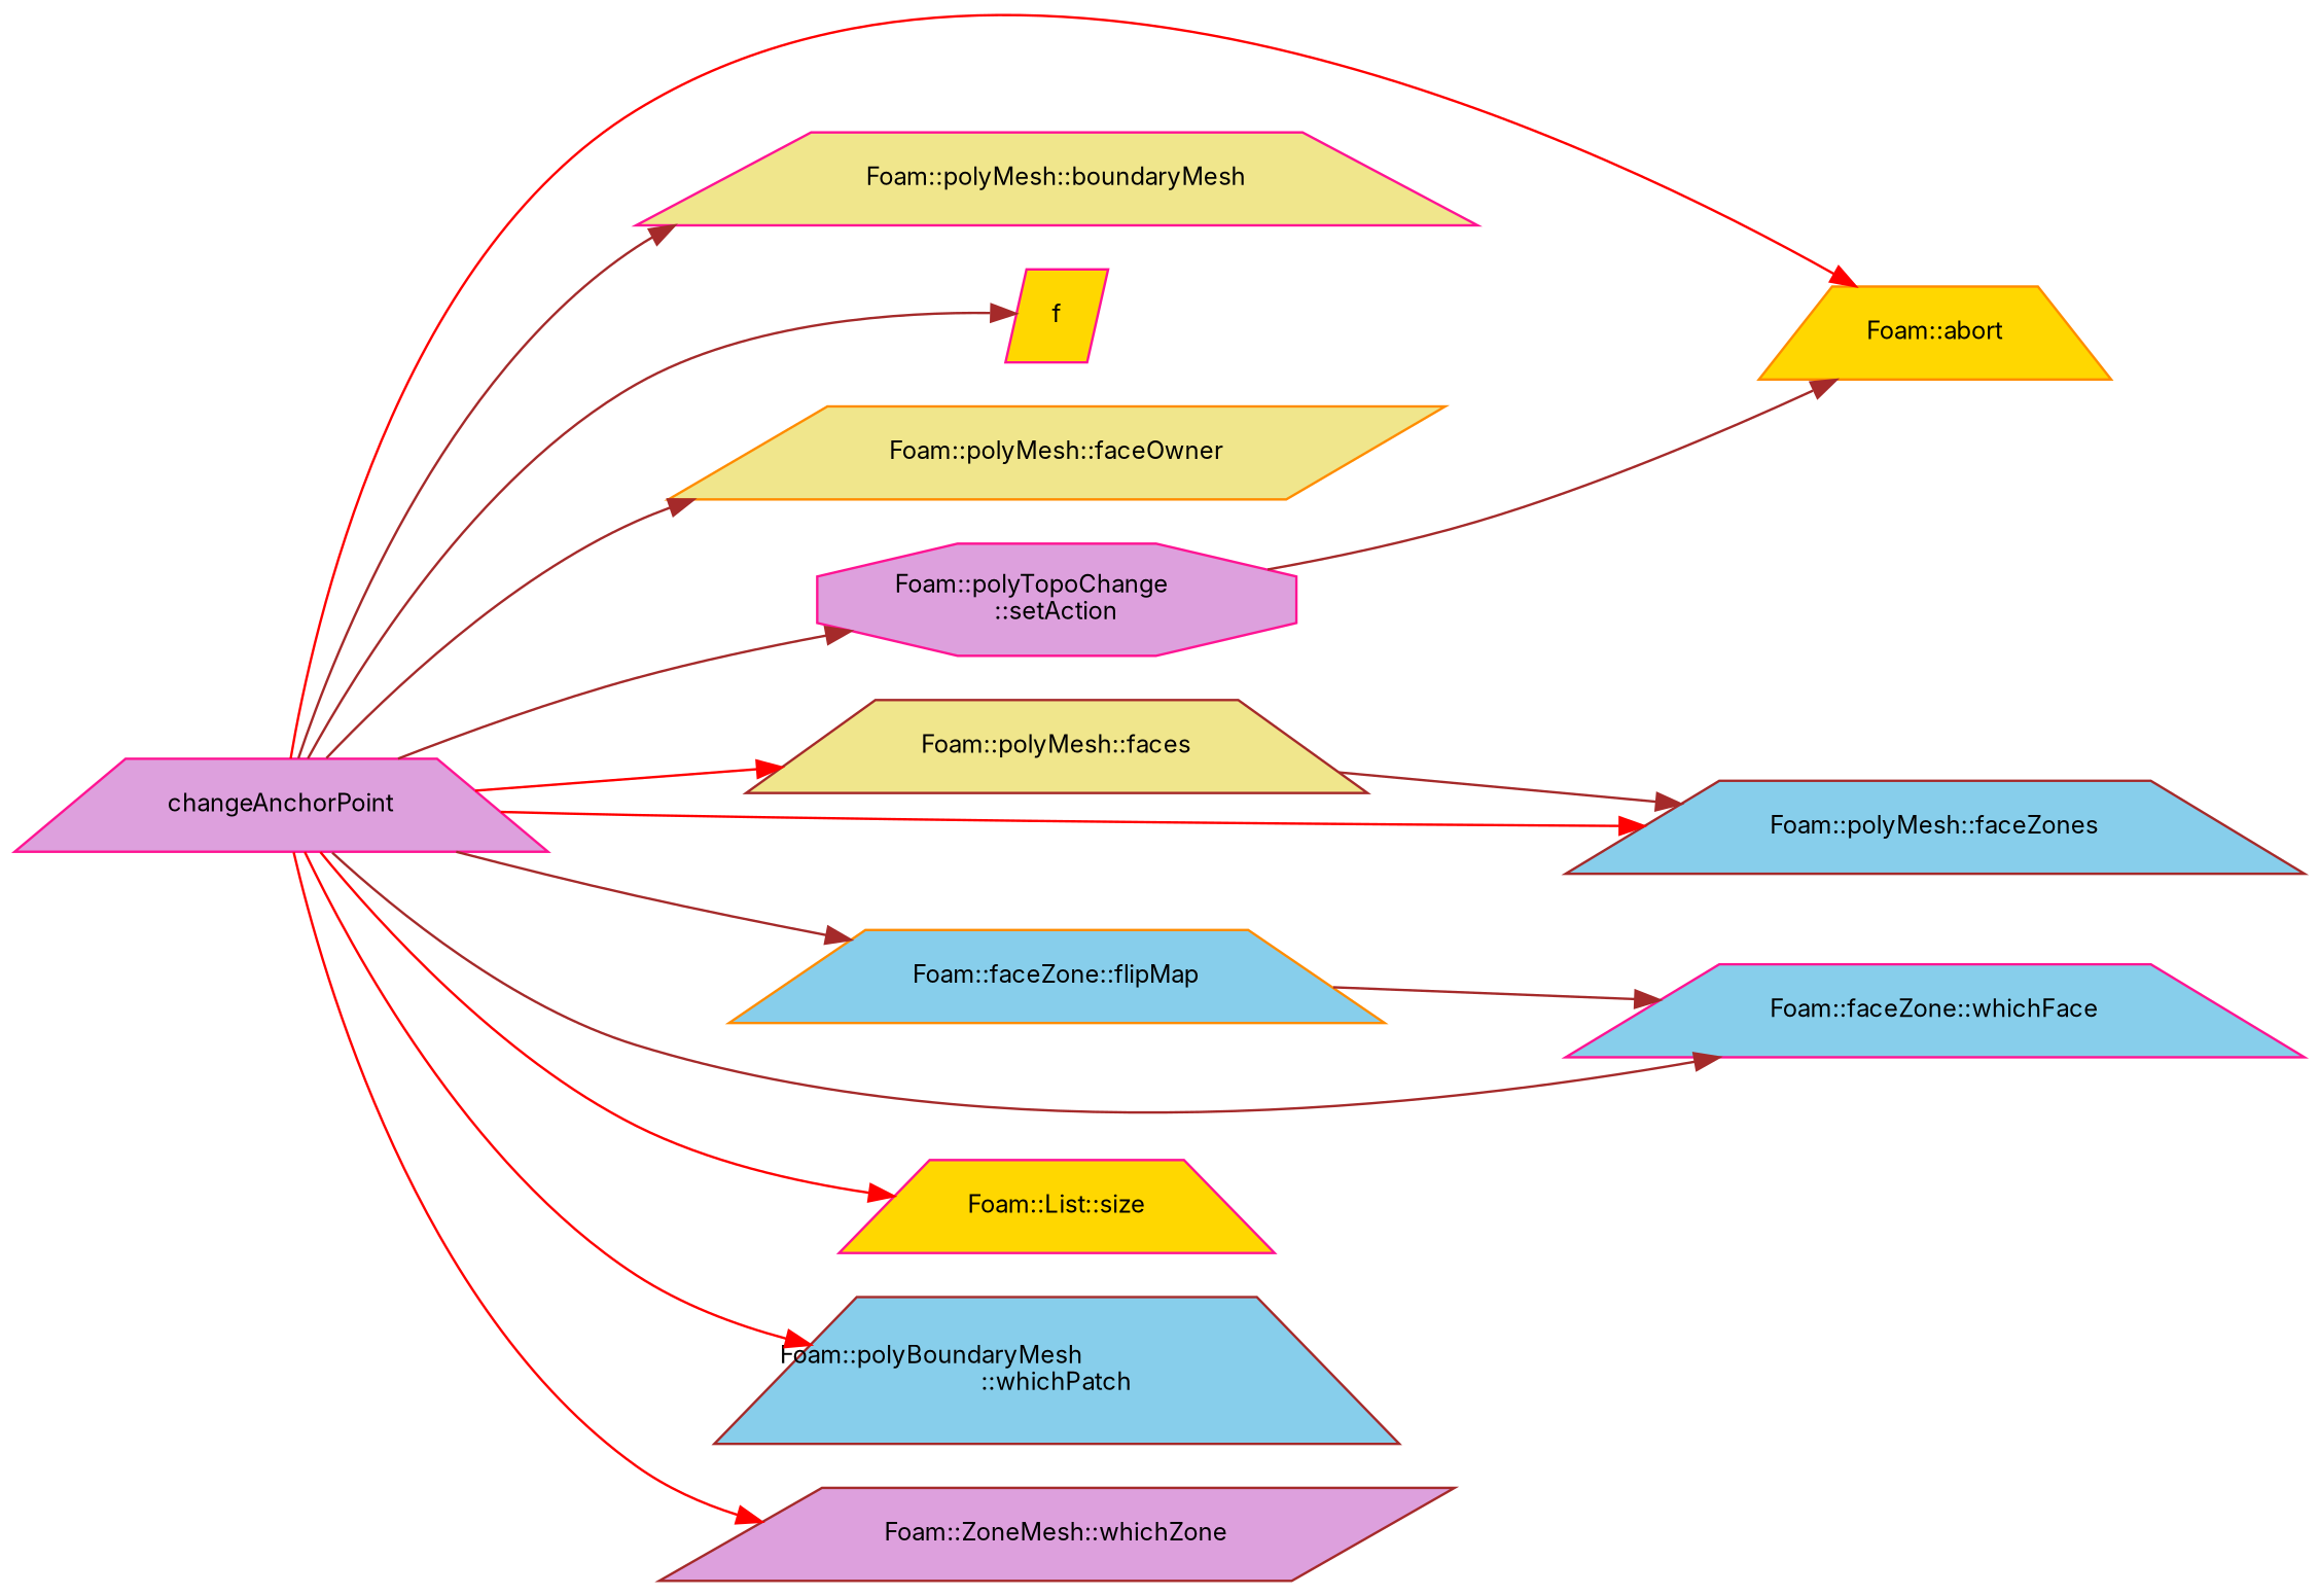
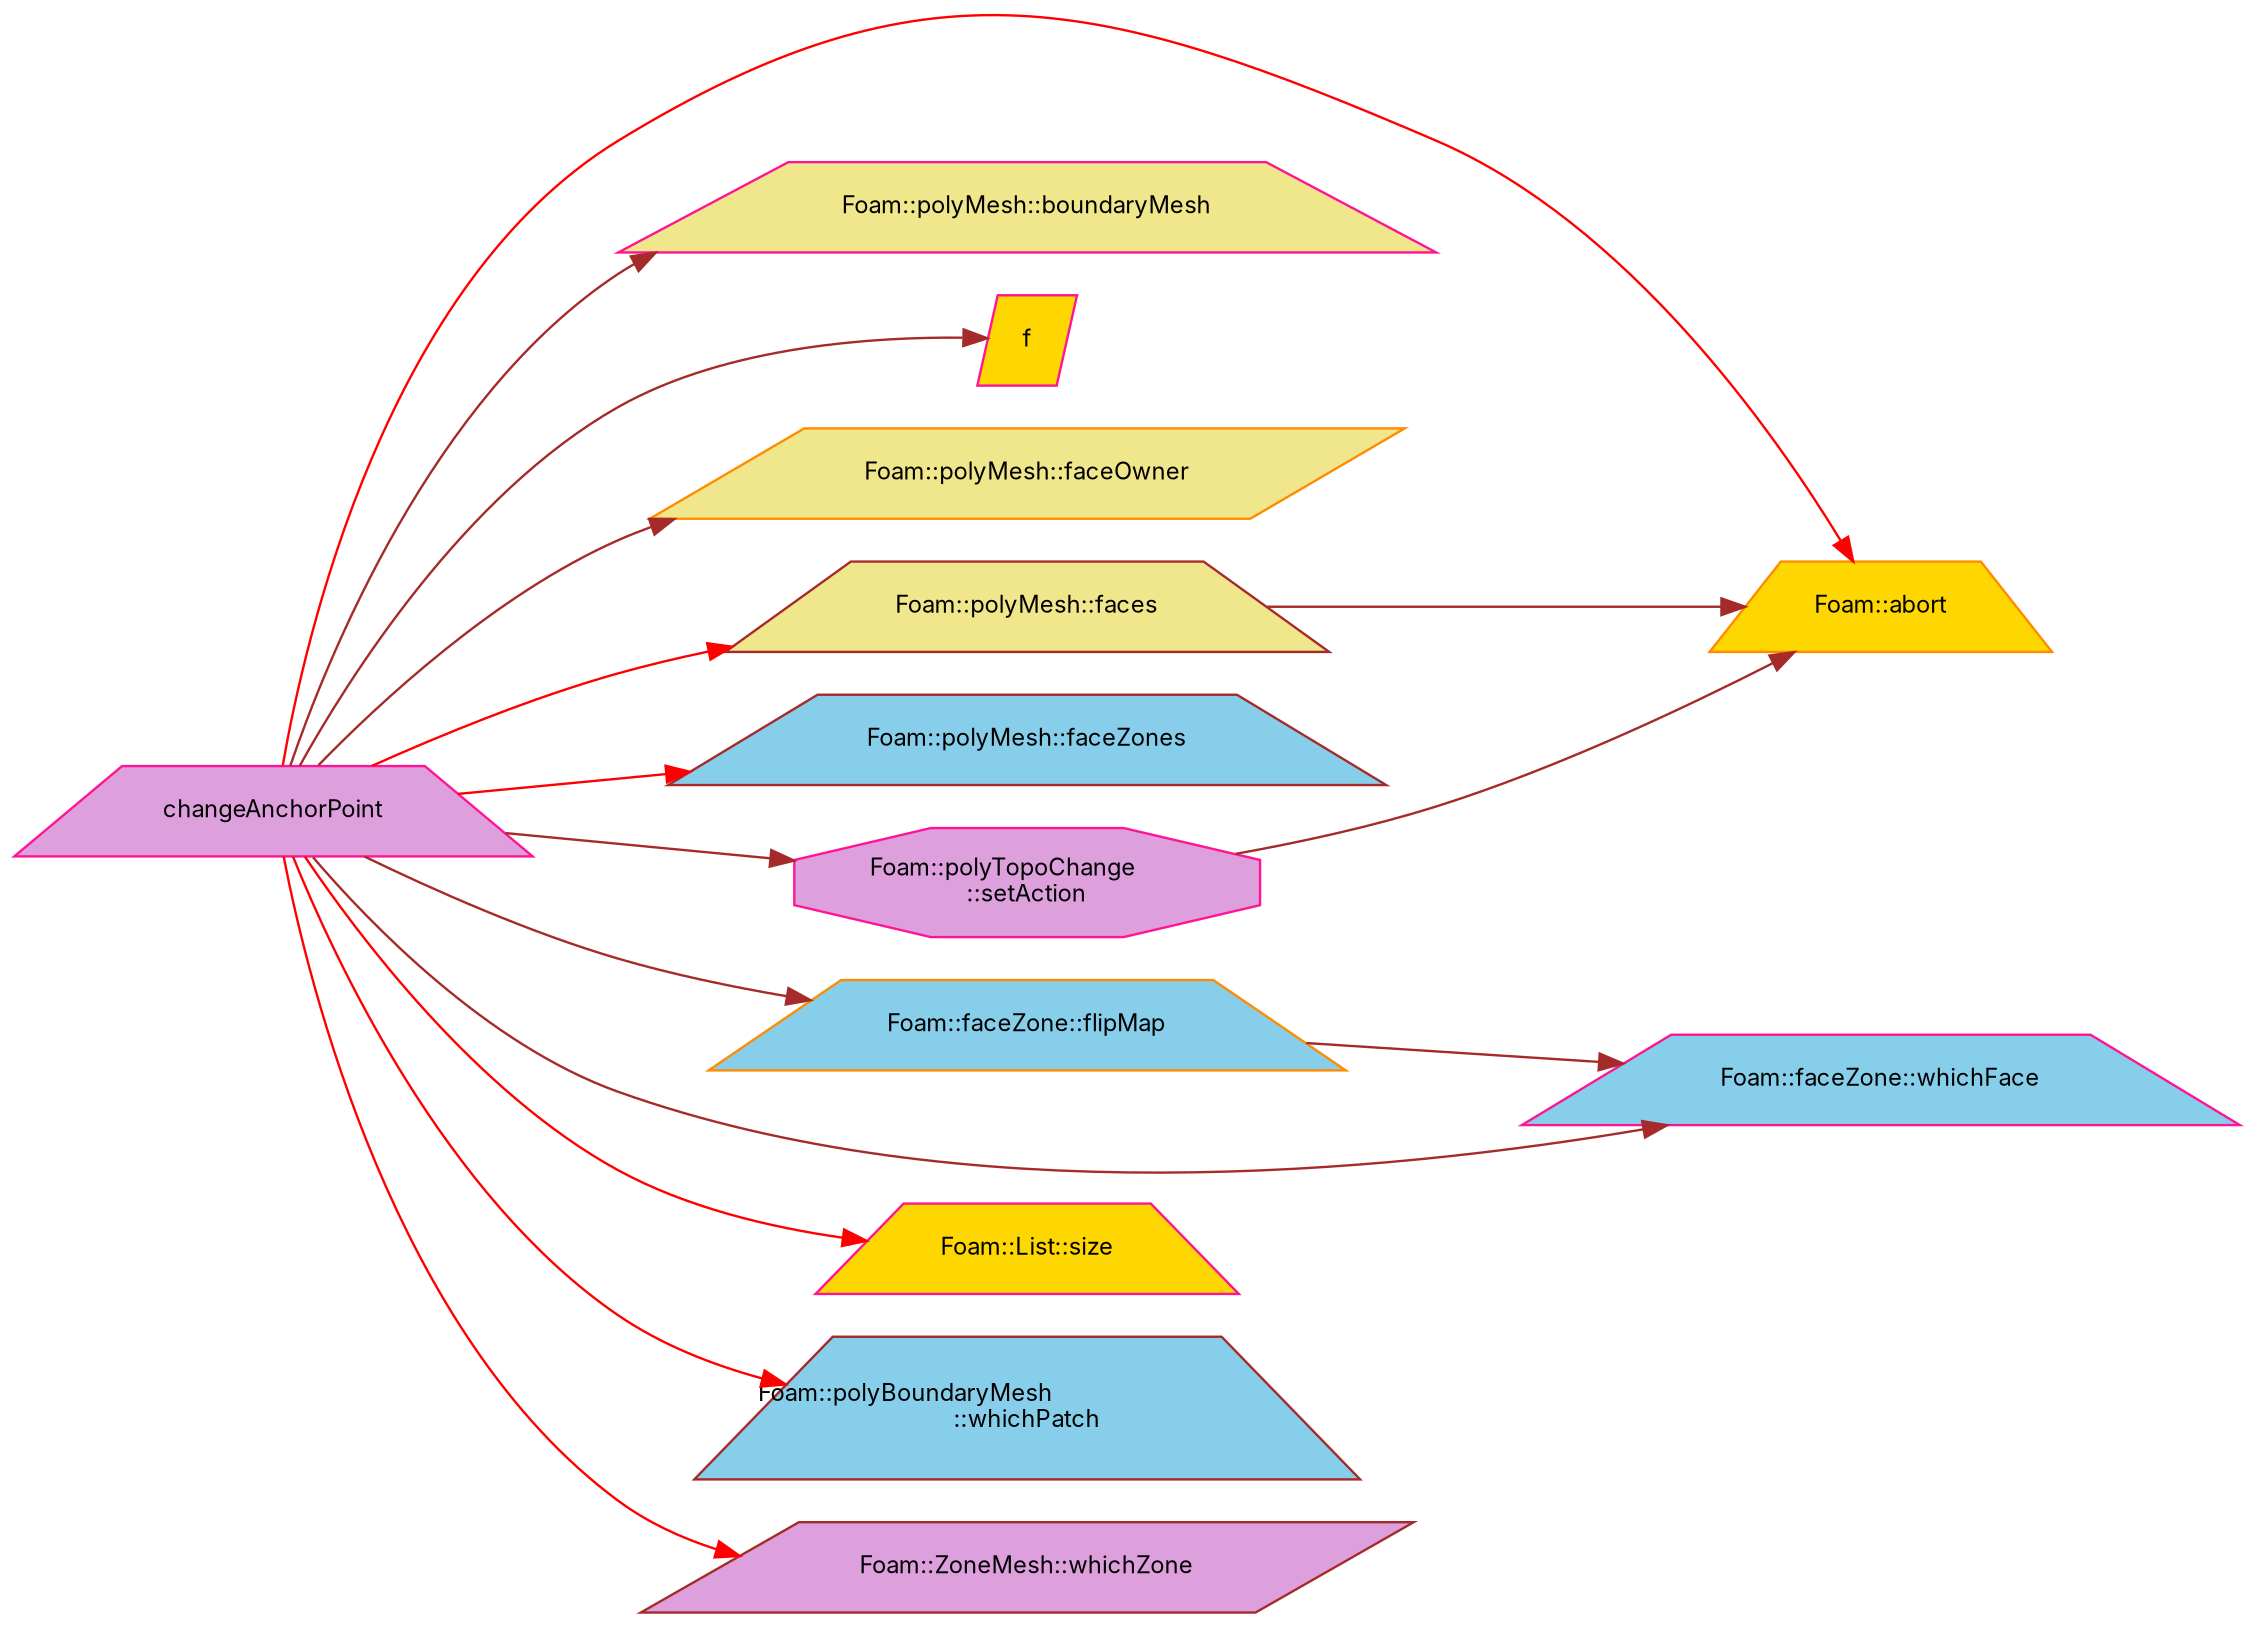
  digraph {
    fontname=Inter
    rankdir=LR
    node [color=deeppink fillcolor=skyblue fontname=Inter fontsize=10 shape=trapezium style=filled]
    edge [color=brown fontname=Inter fontsize=10 labelfontname=Helvetica labelfontsize=10 style=solid]
    n1 [fillcolor=plum fontcolor=black height=0.2 label=changeAnchorPoint width=0.4]
    n2 [color=darkorange fillcolor=gold height=0.2 label="Foam::abort" width=0.4]
    n3 [fillcolor=khaki height=0.2 label="Foam::polyMesh::boundaryMesh" width=0.4]
    n4 [fillcolor=gold height=0.2 label=f shape=parallelogram width=0.4]
    n5 [color=darkorange fillcolor=khaki height=0.2 label="Foam::polyMesh::faceOwner" shape=parallelogram width=0.4]
    n6 [color=brown fillcolor=khaki height=0.2 label="Foam::polyMesh::faces" width=0.4]
    n7 [color=brown height=0.2 label="Foam::polyMesh::faceZones" width=0.4]
    n8 [color=darkorange height=0.2 label="Foam::faceZone::flipMap" width=0.4]
    n9 [height=0.2 label="Foam::faceZone::whichFace" width=0.4]
    n10 [fillcolor=plum height=0.2 label="Foam::polyTopoChange\l::setAction" shape=octagon width=0.4]
    n11 [fillcolor=gold height=0.2 label="Foam::List::size" width=0.4]
    n12 [color=brown height=0.2 label="Foam::polyBoundaryMesh\l::whichPatch" width=0.4]
    n13 [color=brown fillcolor=plum height=0.2 label="Foam::ZoneMesh::whichZone" shape=parallelogram width=0.4]
    n1 -> n2 [color=red]
    n1 -> n3
    n1 -> n4
    n1 -> n5
    n1 -> n6 [color=red]
    n1 -> n7 [color=red]
    n1 -> n8
    n1 -> n9
    n1 -> n10
    n1 -> n11 [color=red]
    n1 -> n12 [color=red]
    n1 -> n13 [color=red]
-   n6 -> n7
+   n6 -> n2
    n8 -> n9
    n10 -> n2
  }
